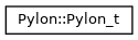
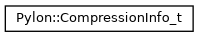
  digraph {
    rankdir=TB
-   n1 [color=black fillcolor=white fontname=Helvetica fontsize=10 height=0.2 label="Pylon::Pylon_t" shape=record style=filled width=0.4]
+   n1 [color=black fillcolor=white fontname=Helvetica fontsize=10 height=0.2 label="Pylon::CompressionInfo_t" shape=record style=filled width=0.4]
  }
